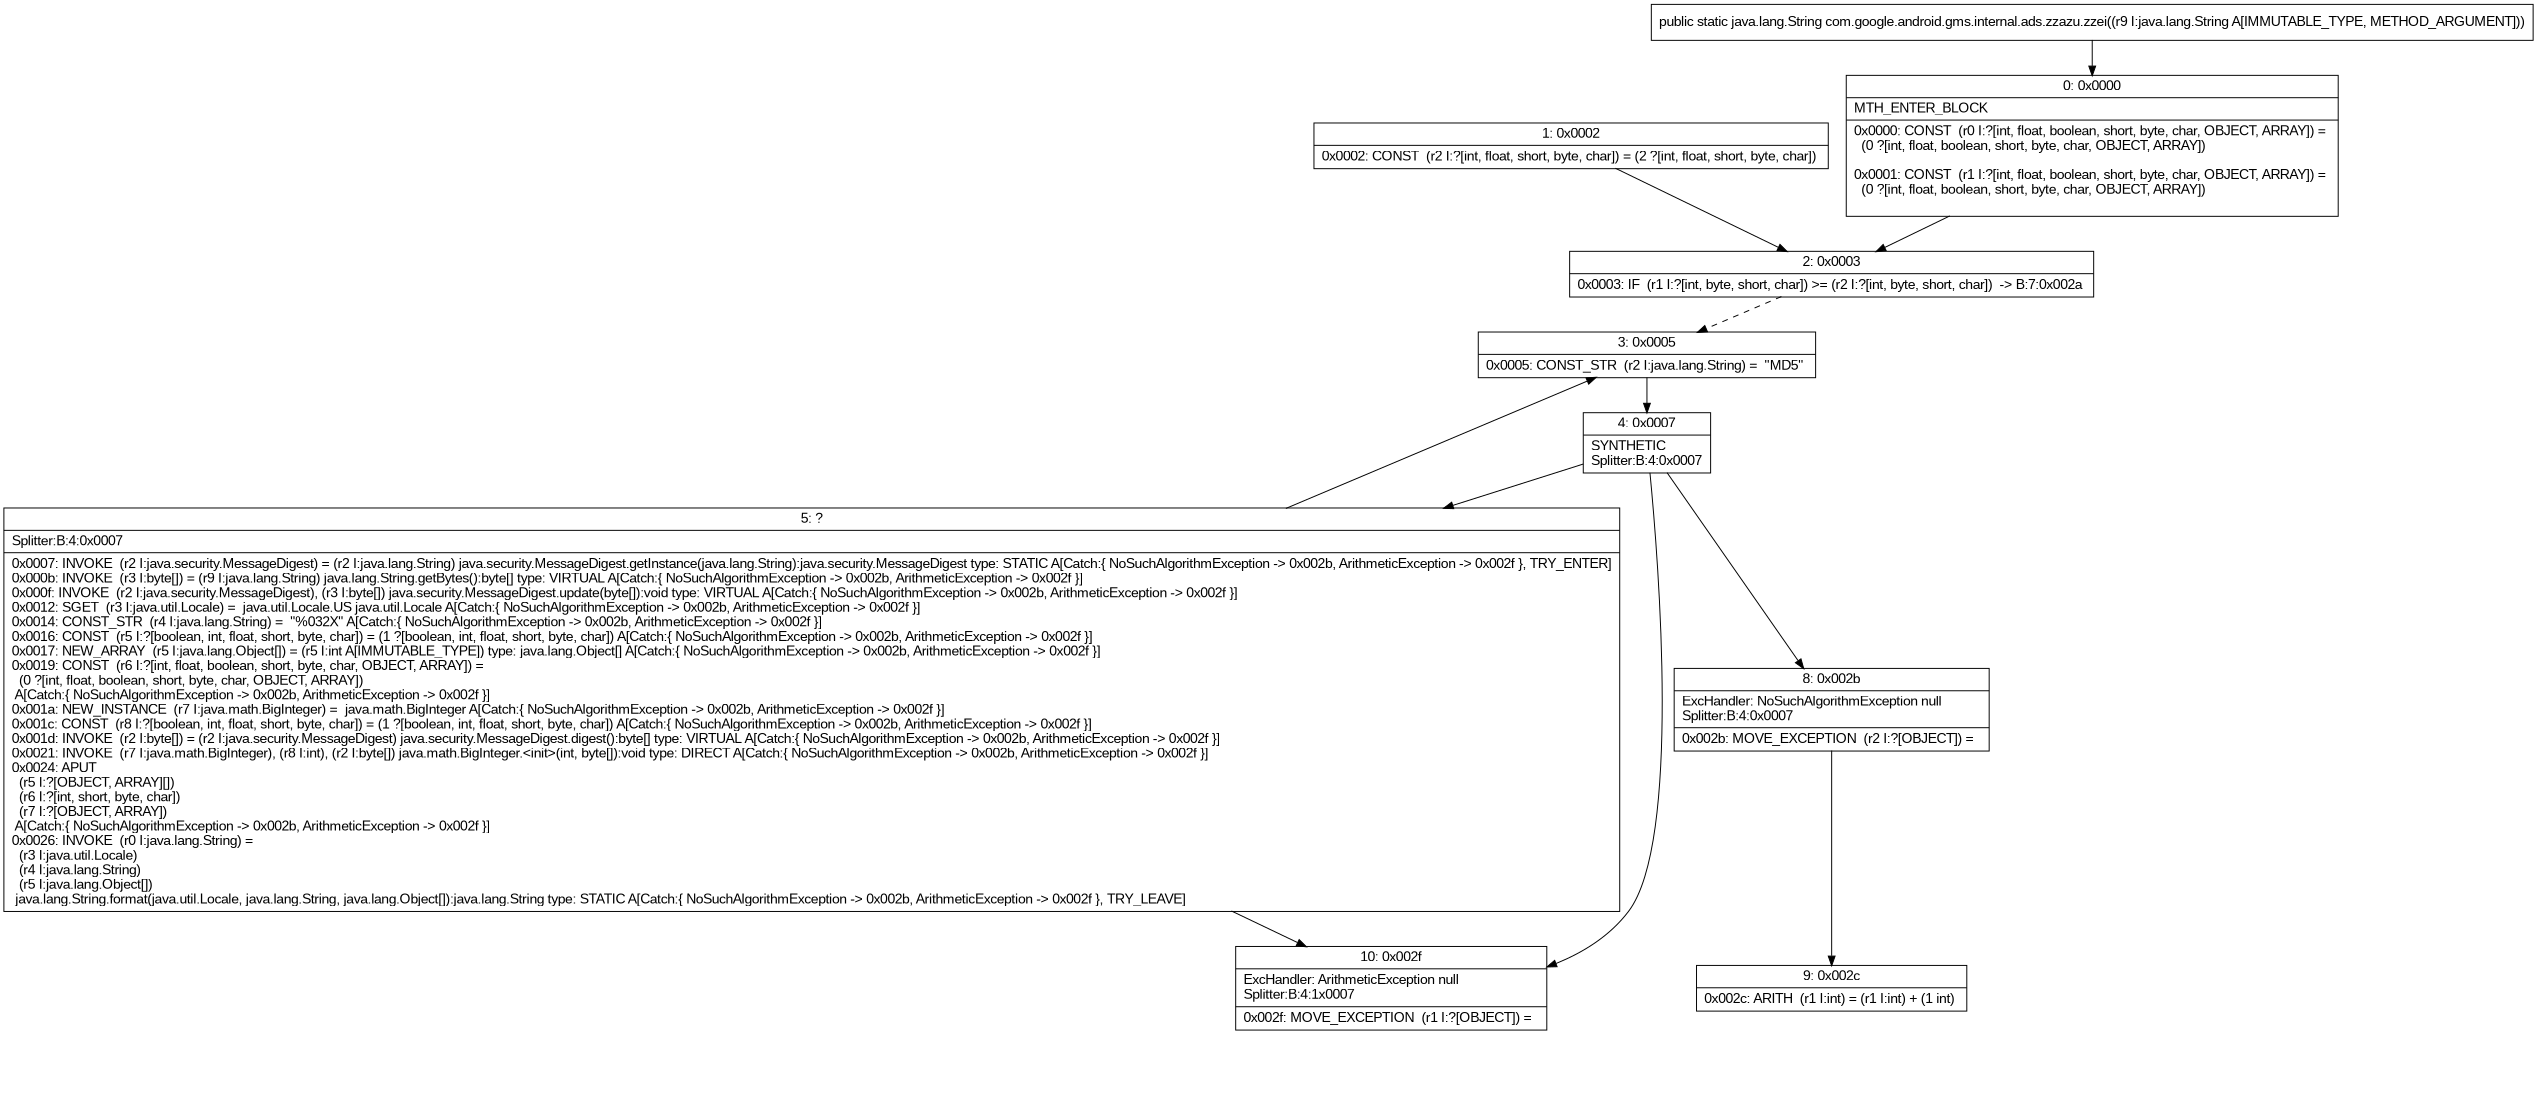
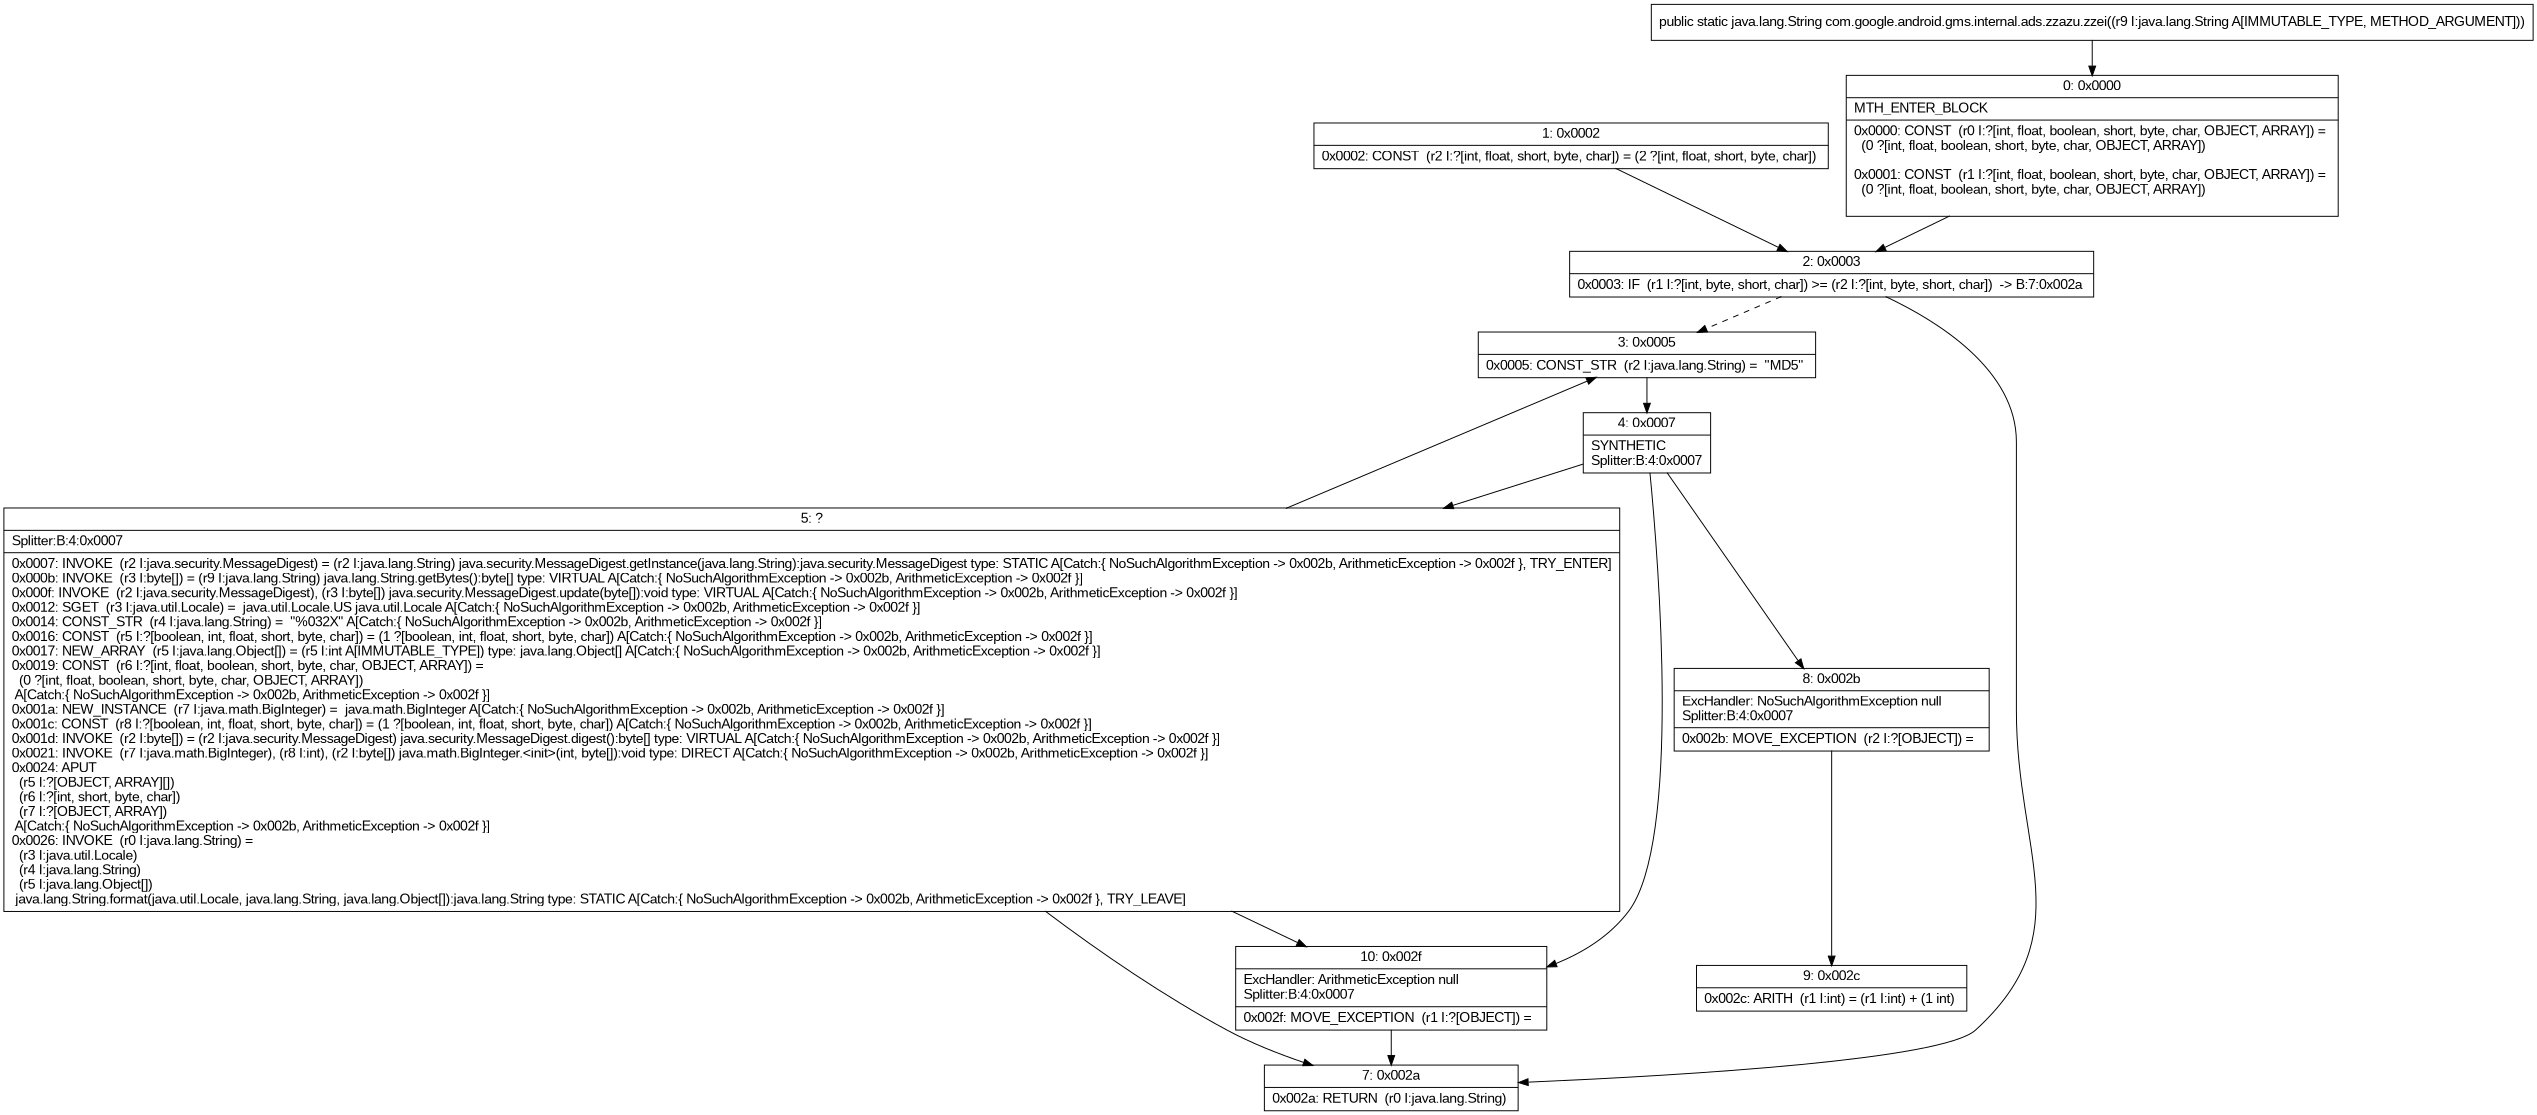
  digraph {
    fontname="Liberation Sans"
    node [fontname="Liberation Sans" shape=record]
    edge [fontname="Liberation Sans"]
    n1 [label="{0\:\ 0x0000|MTH_ENTER_BLOCK\l|0x0000: CONST  (r0 I:?[int, float, boolean, short, byte, char, OBJECT, ARRAY]) = \l  (0 ?[int, float, boolean, short, byte, char, OBJECT, ARRAY])\l \l0x0001: CONST  (r1 I:?[int, float, boolean, short, byte, char, OBJECT, ARRAY]) = \l  (0 ?[int, float, boolean, short, byte, char, OBJECT, ARRAY])\l \l}"]
    n2 [label="{2\:\ 0x0003|0x0003: IF  (r1 I:?[int, byte, short, char]) \>= (r2 I:?[int, byte, short, char])  \-\> B:7:0x002a \l}"]
    n3 [label="{1\:\ 0x0002|0x0002: CONST  (r2 I:?[int, float, short, byte, char]) = (2 ?[int, float, short, byte, char]) \l}"]
    n4 [label="{3\:\ 0x0005|0x0005: CONST_STR  (r2 I:java.lang.String) =  \"MD5\" \l}"]
+   n5 [label="{7\:\ 0x002a|0x002a: RETURN  (r0 I:java.lang.String) \l}"]
    n6 [label="{4\:\ 0x0007|SYNTHETIC\lSplitter:B:4:0x0007\l}"]
    n7 [label="{5\:\ ?|Splitter:B:4:0x0007\l|0x0007: INVOKE  (r2 I:java.security.MessageDigest) = (r2 I:java.lang.String) java.security.MessageDigest.getInstance(java.lang.String):java.security.MessageDigest type: STATIC A[Catch:\{ NoSuchAlgorithmException \-\> 0x002b, ArithmeticException \-\> 0x002f \}, TRY_ENTER]\l0x000b: INVOKE  (r3 I:byte[]) = (r9 I:java.lang.String) java.lang.String.getBytes():byte[] type: VIRTUAL A[Catch:\{ NoSuchAlgorithmException \-\> 0x002b, ArithmeticException \-\> 0x002f \}]\l0x000f: INVOKE  (r2 I:java.security.MessageDigest), (r3 I:byte[]) java.security.MessageDigest.update(byte[]):void type: VIRTUAL A[Catch:\{ NoSuchAlgorithmException \-\> 0x002b, ArithmeticException \-\> 0x002f \}]\l0x0012: SGET  (r3 I:java.util.Locale) =  java.util.Locale.US java.util.Locale A[Catch:\{ NoSuchAlgorithmException \-\> 0x002b, ArithmeticException \-\> 0x002f \}]\l0x0014: CONST_STR  (r4 I:java.lang.String) =  \"%032X\" A[Catch:\{ NoSuchAlgorithmException \-\> 0x002b, ArithmeticException \-\> 0x002f \}]\l0x0016: CONST  (r5 I:?[boolean, int, float, short, byte, char]) = (1 ?[boolean, int, float, short, byte, char]) A[Catch:\{ NoSuchAlgorithmException \-\> 0x002b, ArithmeticException \-\> 0x002f \}]\l0x0017: NEW_ARRAY  (r5 I:java.lang.Object[]) = (r5 I:int A[IMMUTABLE_TYPE]) type: java.lang.Object[] A[Catch:\{ NoSuchAlgorithmException \-\> 0x002b, ArithmeticException \-\> 0x002f \}]\l0x0019: CONST  (r6 I:?[int, float, boolean, short, byte, char, OBJECT, ARRAY]) = \l  (0 ?[int, float, boolean, short, byte, char, OBJECT, ARRAY])\l A[Catch:\{ NoSuchAlgorithmException \-\> 0x002b, ArithmeticException \-\> 0x002f \}]\l0x001a: NEW_INSTANCE  (r7 I:java.math.BigInteger) =  java.math.BigInteger A[Catch:\{ NoSuchAlgorithmException \-\> 0x002b, ArithmeticException \-\> 0x002f \}]\l0x001c: CONST  (r8 I:?[boolean, int, float, short, byte, char]) = (1 ?[boolean, int, float, short, byte, char]) A[Catch:\{ NoSuchAlgorithmException \-\> 0x002b, ArithmeticException \-\> 0x002f \}]\l0x001d: INVOKE  (r2 I:byte[]) = (r2 I:java.security.MessageDigest) java.security.MessageDigest.digest():byte[] type: VIRTUAL A[Catch:\{ NoSuchAlgorithmException \-\> 0x002b, ArithmeticException \-\> 0x002f \}]\l0x0021: INVOKE  (r7 I:java.math.BigInteger), (r8 I:int), (r2 I:byte[]) java.math.BigInteger.\<init\>(int, byte[]):void type: DIRECT A[Catch:\{ NoSuchAlgorithmException \-\> 0x002b, ArithmeticException \-\> 0x002f \}]\l0x0024: APUT  \l  (r5 I:?[OBJECT, ARRAY][])\l  (r6 I:?[int, short, byte, char])\l  (r7 I:?[OBJECT, ARRAY])\l A[Catch:\{ NoSuchAlgorithmException \-\> 0x002b, ArithmeticException \-\> 0x002f \}]\l0x0026: INVOKE  (r0 I:java.lang.String) = \l  (r3 I:java.util.Locale)\l  (r4 I:java.lang.String)\l  (r5 I:java.lang.Object[])\l java.lang.String.format(java.util.Locale, java.lang.String, java.lang.Object[]):java.lang.String type: STATIC A[Catch:\{ NoSuchAlgorithmException \-\> 0x002b, ArithmeticException \-\> 0x002f \}, TRY_LEAVE]\l}"]
    n8 [label="{8\:\ 0x002b|ExcHandler: NoSuchAlgorithmException null\lSplitter:B:4:0x0007\l|0x002b: MOVE_EXCEPTION  (r2 I:?[OBJECT]) =  \l}"]
-   n9 [label="{10\:\ 0x002f|ExcHandler: ArithmeticException null\lSplitter:B:4:1x0007\l|0x002f: MOVE_EXCEPTION  (r1 I:?[OBJECT]) =  \l}"]
+   n9 [label="{10\:\ 0x002f|ExcHandler: ArithmeticException null\lSplitter:B:4:0x0007\l|0x002f: MOVE_EXCEPTION  (r1 I:?[OBJECT]) =  \l}"]
    n10 [label="{9\:\ 0x002c|0x002c: ARITH  (r1 I:int) = (r1 I:int) + (1 int) \l}"]
    n11 [label="{public static java.lang.String com.google.android.gms.internal.ads.zzazu.zzei((r9 I:java.lang.String A[IMMUTABLE_TYPE, METHOD_ARGUMENT])) }"]
    n1 -> n2
    n2 -> n4 [style=dashed]
+   n2 -> n5
    n3 -> n2
    n4 -> n6
    n6 -> n7
    n6 -> n8
    n6 -> n9
    n7 -> n4
+   n7 -> n5
    n7 -> n9
    n8 -> n10
+   n9 -> n5
    n11 -> n1
  }
